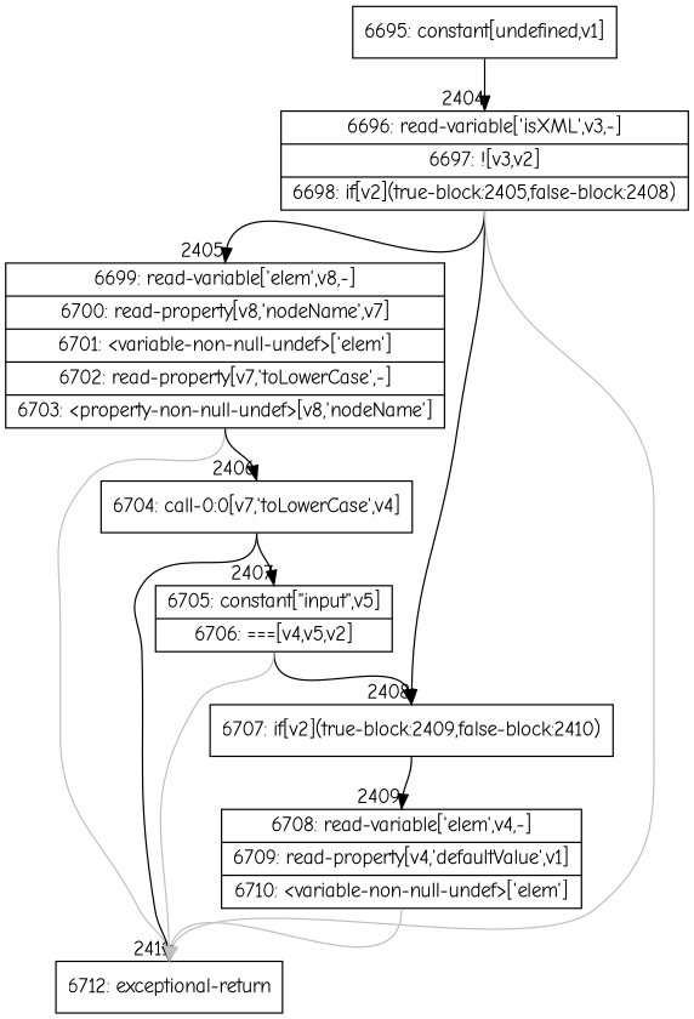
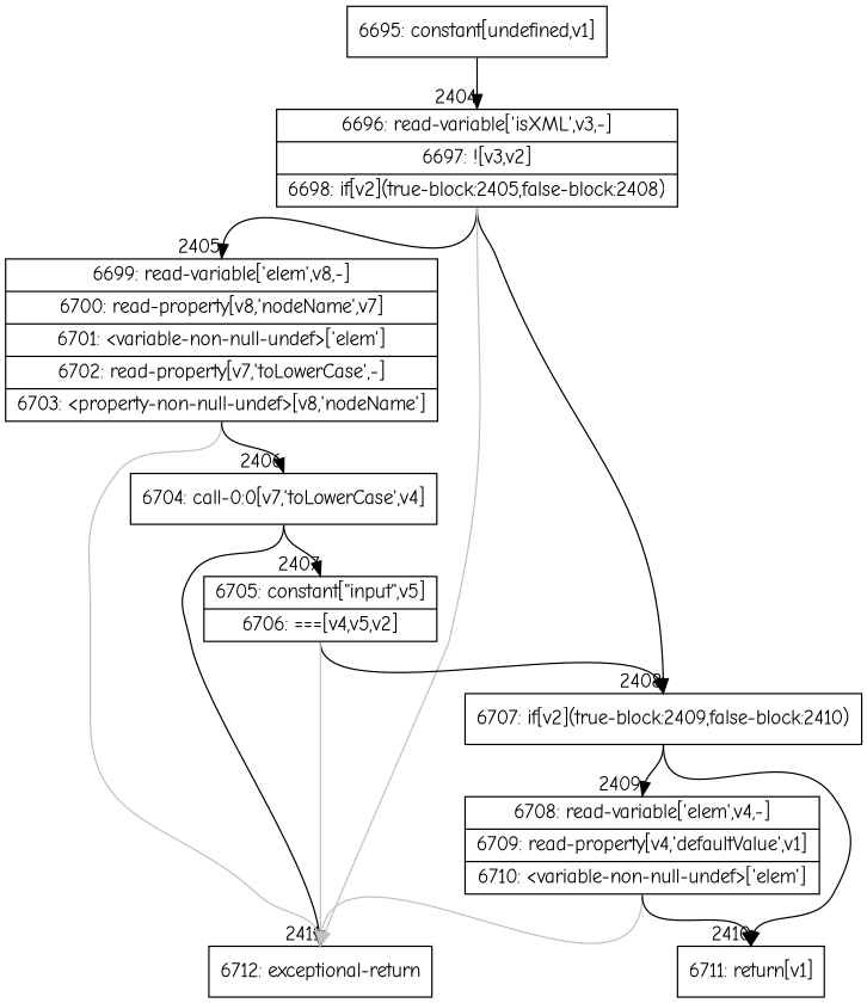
  digraph {
    fontname="Comic Neue"
    rankdir=TD
    node [fontname="Comic Neue" shape=record]
    edge [fontname="Comic Neue" headport=n tailport=s]
    n1 [label="{6695: constant[undefined,v1]}"]
    n2 [label="{6696: read-variable['isXML',v3,-]|6697: ![v3,v2]|6698: if[v2](true-block:2405,false-block:2408)}"]
    n3 [label="{6707: if[v2](true-block:2409,false-block:2410)}"]
    n4 [label="{6699: read-variable['elem',v8,-]|6700: read-property[v8,'nodeName',v7]|6701: \<variable-non-null-undef\>['elem']|6702: read-property[v7,'toLowerCase',-]|6703: \<property-non-null-undef\>[v8,'nodeName']}"]
    n5 [label="{6712: exceptional-return}"]
    n6 [label="{6708: read-variable['elem',v4,-]|6709: read-property[v4,'defaultValue',v1]|6710: \<variable-non-null-undef\>['elem']}"]
+   n7 [label="{6711: return[v1]}"]
    n8 [label="{6704: call-0:0[v7,'toLowerCase',v4]}"]
    n9 [label="{6705: constant[\"input\",v5]|6706: ===[v4,v5,v2]}"]
    n1 -> n2 [headlabel="      2404"]
    n2 -> n3 [headlabel="      2408"]
    n2 -> n4 [headlabel="      2405"]
    n2 -> n5 [color=gray headlabel="      2411"]
    n3 -> n6 [headlabel="      2409"]
+   n3 -> n7 [headlabel="      2410"]
    n4 -> n5 [color=gray]
    n4 -> n8 [headlabel="      2406"]
    n6 -> n5 [color=gray]
+   n6 -> n7
    n8 -> n5 [color=black]
    n8 -> n9 [headlabel="      2407"]
    n9 -> n3
    n9 -> n5 [color=gray]
  }
